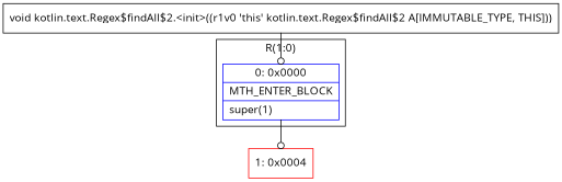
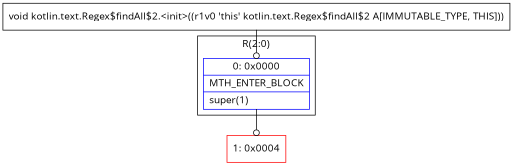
  digraph {
    fontname="Open Sans"
    node [shape=record fontname="Open Sans"]
    edge [arrowhead=odot fontname="Open Sans"]
    n1 [color=blue label="{0\:\ 0x0000|MTH_ENTER_BLOCK\l|super(1)\l}"]
    n2 [color=red label="{1\:\ 0x0004}"]
    n3 [label="{void kotlin.text.Regex$findAll$2.\<init\>((r1v0 'this' kotlin.text.Regex$findAll$2 A[IMMUTABLE_TYPE, THIS])) }"]
    subgraph cluster_1 {
-     label="R(1:0)"
+     label="R(2:0)"
      n1
    }
    n1 -> n2
    n3 -> n1
  }
